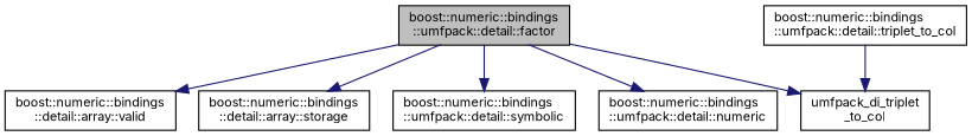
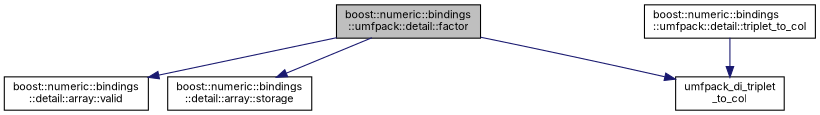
  digraph {
    fontname=Inter
    rankdir=TB
    node [color=black fillcolor=white fontname=Inter fontsize=10 shape=record style=filled]
    edge [color=midnightblue fontname=Inter fontsize=10 labelfontname=Helvetica labelfontsize=10 style=solid]
    n1 [fillcolor=grey75 fontcolor=black height=0.2 label="boost::numeric::bindings\l::umfpack::detail::factor" width=0.4]
    n2 [height=0.2 label="boost::numeric::bindings\l::detail::array::valid" width=0.4]
    n3 [height=0.2 label="boost::numeric::bindings\l::detail::array::storage" width=0.4]
-   n4 [height=0.2 label="boost::numeric::bindings\l::umfpack::detail::symbolic" width=0.4]
-   n5 [height=0.2 label="boost::numeric::bindings\l::umfpack::detail::numeric" width=0.4]
    n6 [height=0.2 label="umfpack_di_triplet\l_to_col" width=0.4]
    n7 [height=0.2 label="boost::numeric::bindings\l::umfpack::detail::triplet_to_col" width=0.4]
    n1 -> n2
    n1 -> n3
-   n1 -> n4
-   n1 -> n5
    n1 -> n6
    n7 -> n6
  }
